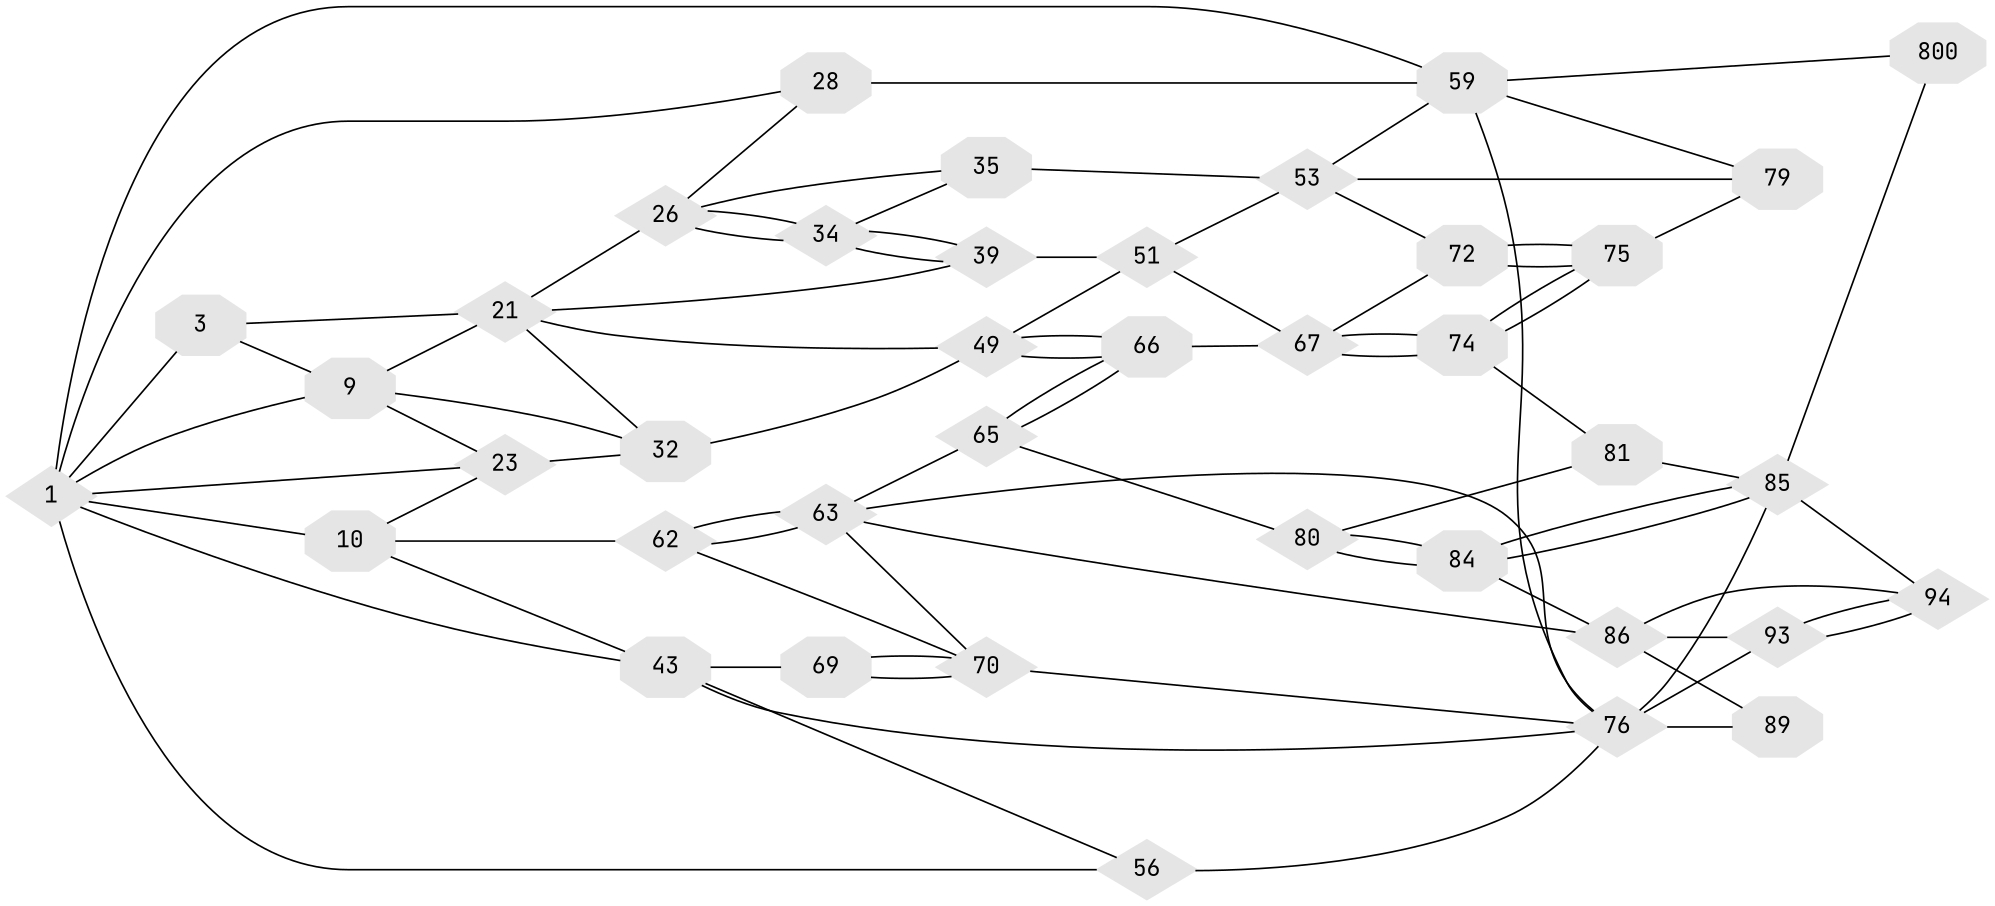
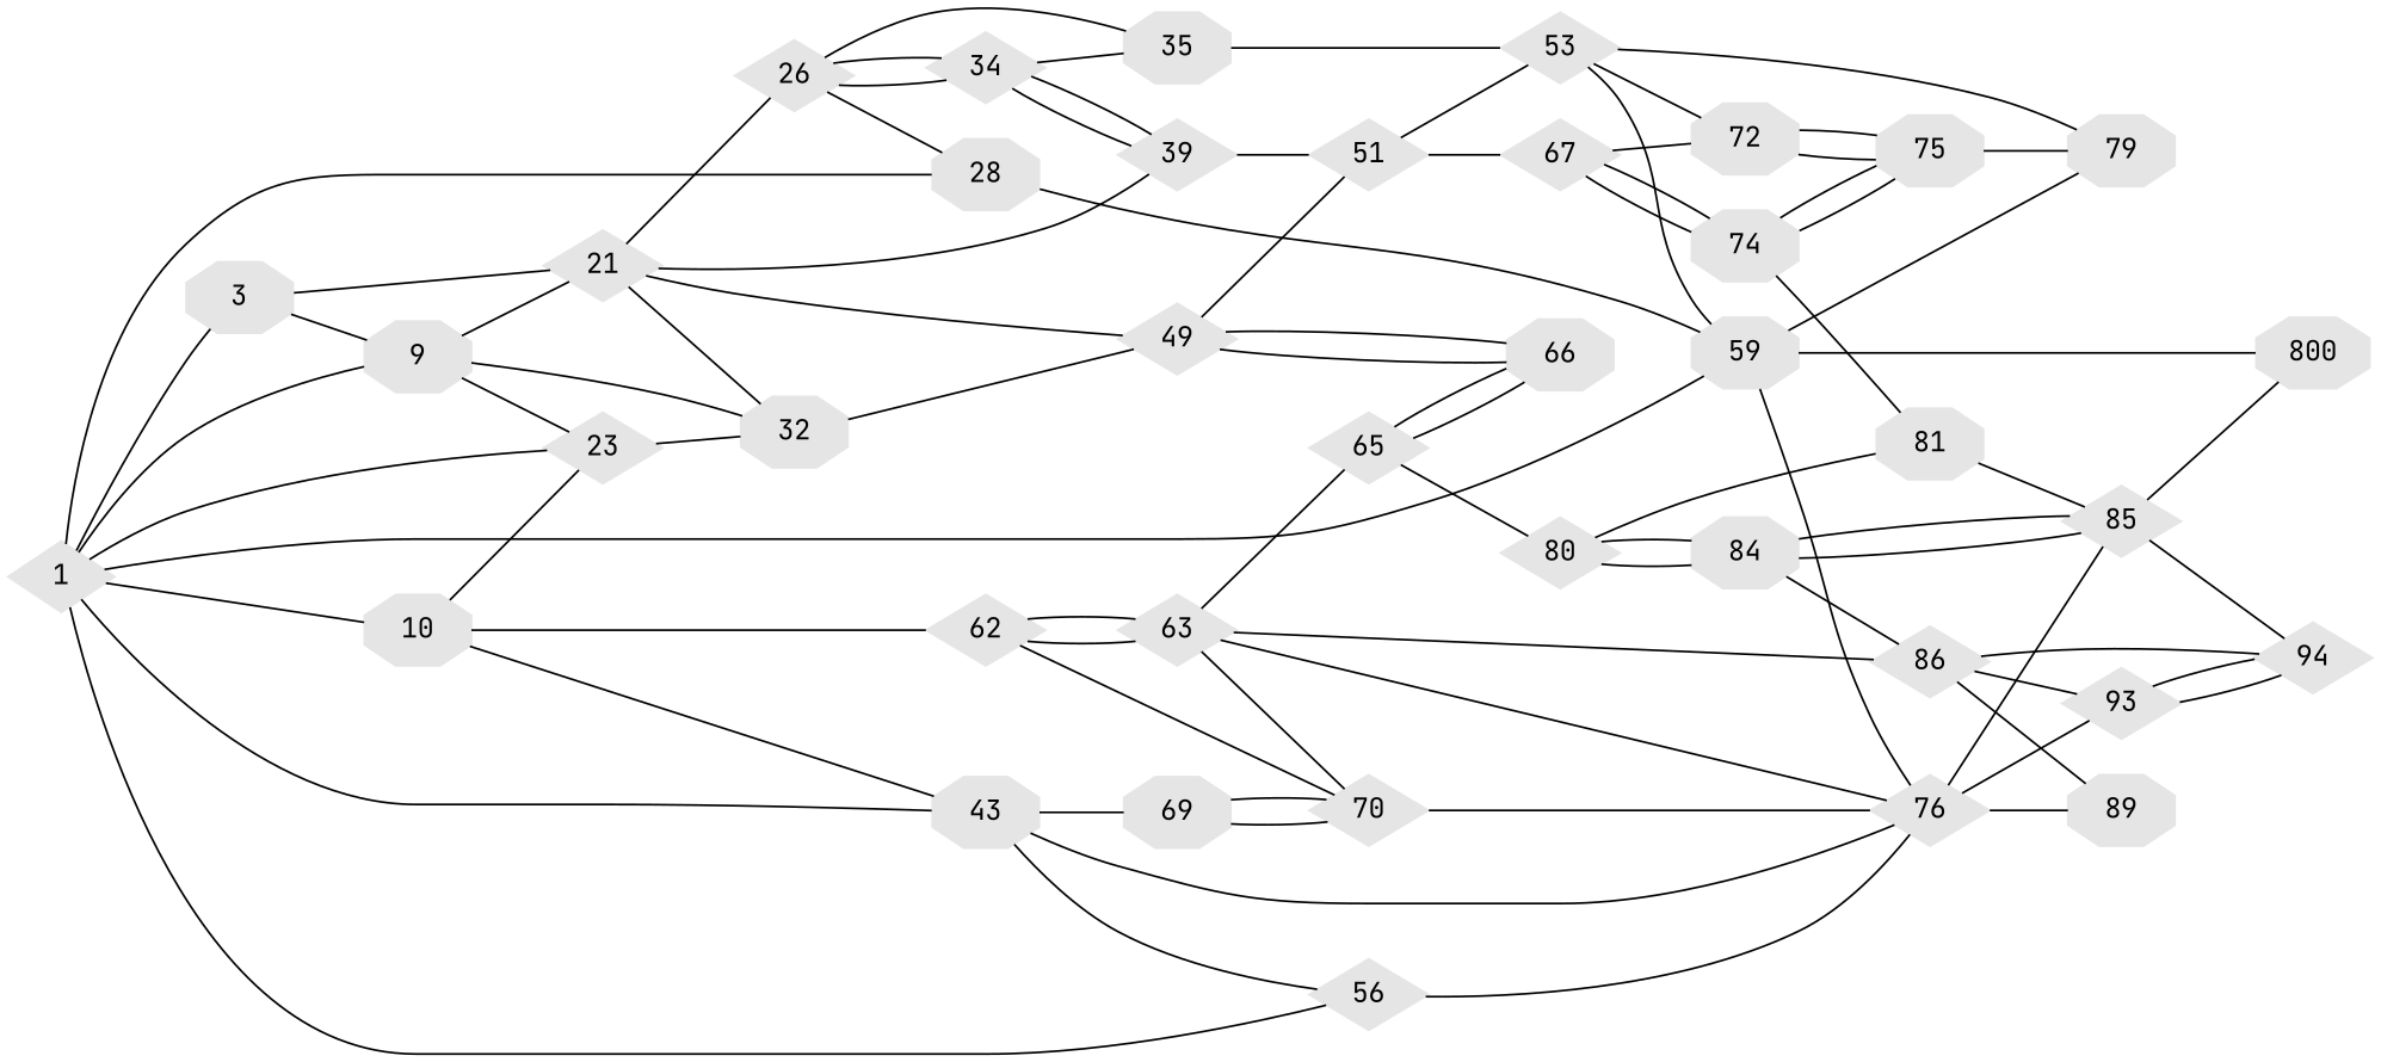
  graph {
    fontname="JetBrains Mono"
    rankdir=LR
    node [color=gray90 fontname="JetBrains Mono" shape=diamond style=filled]
    edge [fontname="JetBrains Mono"]
    1 [super="+2+6"]
    n2 [label=3 shape=octagon super="+5+17"]
    9 [shape=octagon super="+19"]
    n4 [label=10 shape=octagon super="+14+29"]
    23 [super="+25"]
    28 [shape=octagon super="+55"]
    43 [shape=octagon super="+46+44"]
    56
    59 [shape=octagon super="+60"]
    21 [super="+22+37"]
    32 [shape=octagon super="+33+42"]
    62
    69 [shape=octagon]
    76 [super="+77+91"]
    79 [shape=octagon]
    n16 [label=800 shape=octagon]
    26 [super="+27"]
    39
    49 [super="+50"]
    63 [super="+64+73"]
    70 [super="+71"]
    34
    35 [shape=octagon]
    51 [super="+52"]
    66 [shape=octagon]
    53 [super="+54"]
    72 [shape=octagon]
    67 [super="+68"]
    85 [super="+97"]
    89 [shape=octagon]
    93
    74 [shape=octagon]
    75 [shape=octagon super="+78"]
    65
    86 [super="+90+87"]
    80
    94
    81 [shape=octagon super="+82"]
    84 [shape=octagon]
    1 -- n2
    1 -- 9
    1 -- n4 [weight=3]
    1 -- 23
    1 -- 28
    1 -- 43
    1 -- 56
    1 -- 59
    n2 -- 9
    n2 -- 21
    9 -- 23
    9 -- 21
    9 -- 32 [weight=2]
    n4 -- 23 [weight=2]
    n4 -- 43
    n4 -- 62
    23 -- 32
    28 -- 59
    43 -- 56
    43 -- 69 [weight=2]
    43 -- 76
    56 -- 76 [weight=2]
    59 -- 76
    59 -- 79
    59 -- n16 [weight=2]
    21 -- 32
    21 -- 26
    21 -- 39
    21 -- 49
    32 -- 49
    62 -- 63
    62 -- 63
    62 -- 70
    69 -- 70
    69 -- 70
    76 -- 85
    76 -- 89 [weight=2]
    76 -- 93
    26 -- 28 [weight=2]
    26 -- 34
    26 -- 34
    26 -- 35
    39 -- 51
    49 -- 51
    49 -- 66
    49 -- 66
    63 -- 76
    63 -- 70
    63 -- 65
    63 -- 86
    70 -- 76
    34 -- 39
    34 -- 39
    34 -- 35
    35 -- 53
    51 -- 53
    51 -- 67
-   66 -- 67
    53 -- 59
    53 -- 79
    53 -- 72
    72 -- 75
    72 -- 75
    67 -- 72
    67 -- 74
    67 -- 74
    85 -- n16
    85 -- 94
    93 -- 94
    93 -- 94
    74 -- 75
    74 -- 75
    74 -- 81
    75 -- 79
    65 -- 66
    65 -- 66
    65 -- 80
    86 -- 89
    86 -- 93
    86 -- 94
    80 -- 81
    80 -- 84
    80 -- 84
    81 -- 85
    84 -- 85
    84 -- 85
    84 -- 86
  }
